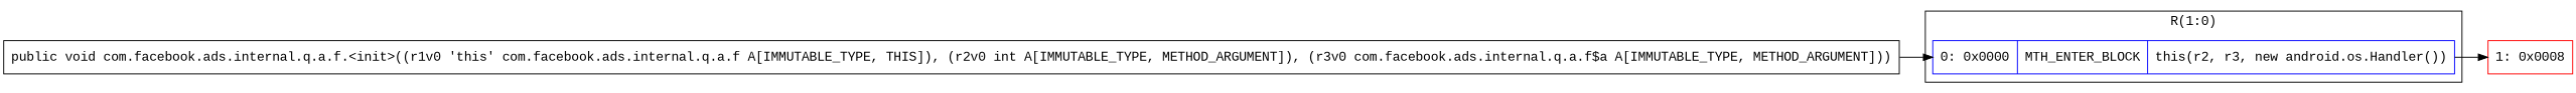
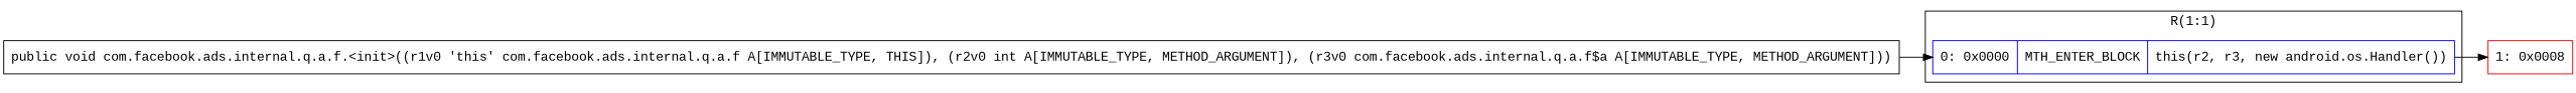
  digraph {
    rankdir=LR
    fontname="Liberation Mono"
    node [shape=record fontname="Liberation Mono"]
    edge [fontname="Liberation Mono"]
    n1 [color=blue label="{0\:\ 0x0000|MTH_ENTER_BLOCK\l|this(r2, r3, new android.os.Handler())\l}"]
    n2 [color=red label="{1\:\ 0x0008}"]
    n3 [label="{public void com.facebook.ads.internal.q.a.f.\<init\>((r1v0 'this' com.facebook.ads.internal.q.a.f A[IMMUTABLE_TYPE, THIS]), (r2v0 int A[IMMUTABLE_TYPE, METHOD_ARGUMENT]), (r3v0 com.facebook.ads.internal.q.a.f$a A[IMMUTABLE_TYPE, METHOD_ARGUMENT])) }"]
    subgraph cluster_1 {
-     label="R(1:0)"
+     label="R(1:1)"
      n1
    }
    n1 -> n2
    n3 -> n1
  }
